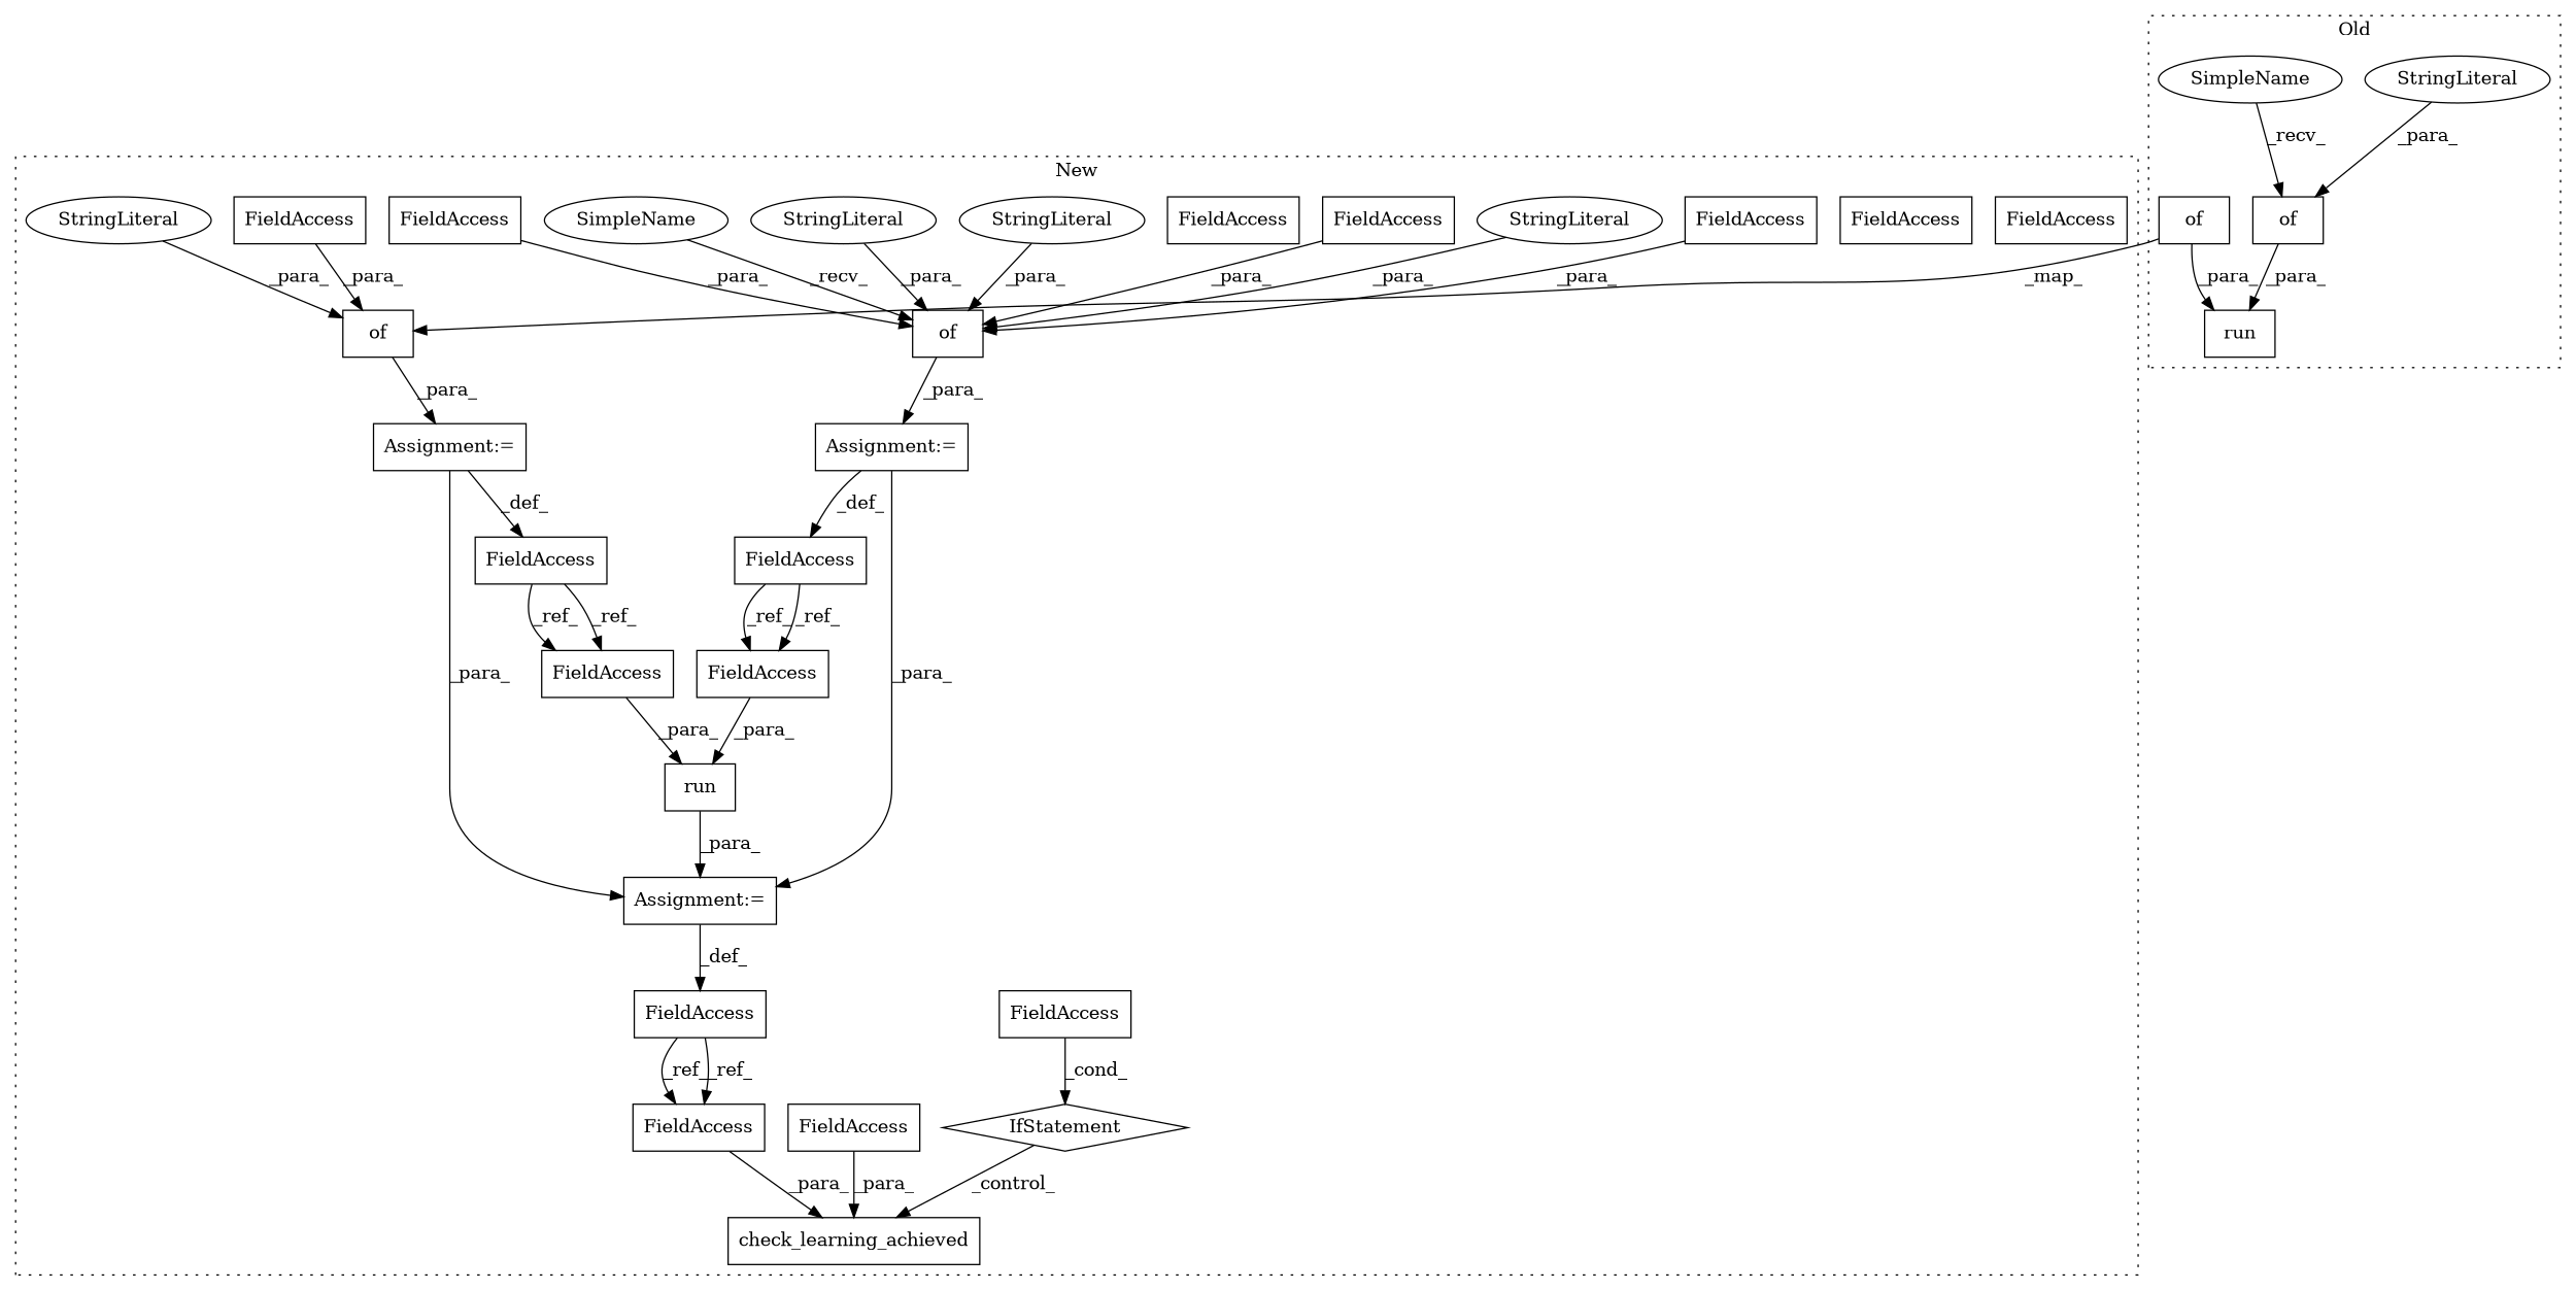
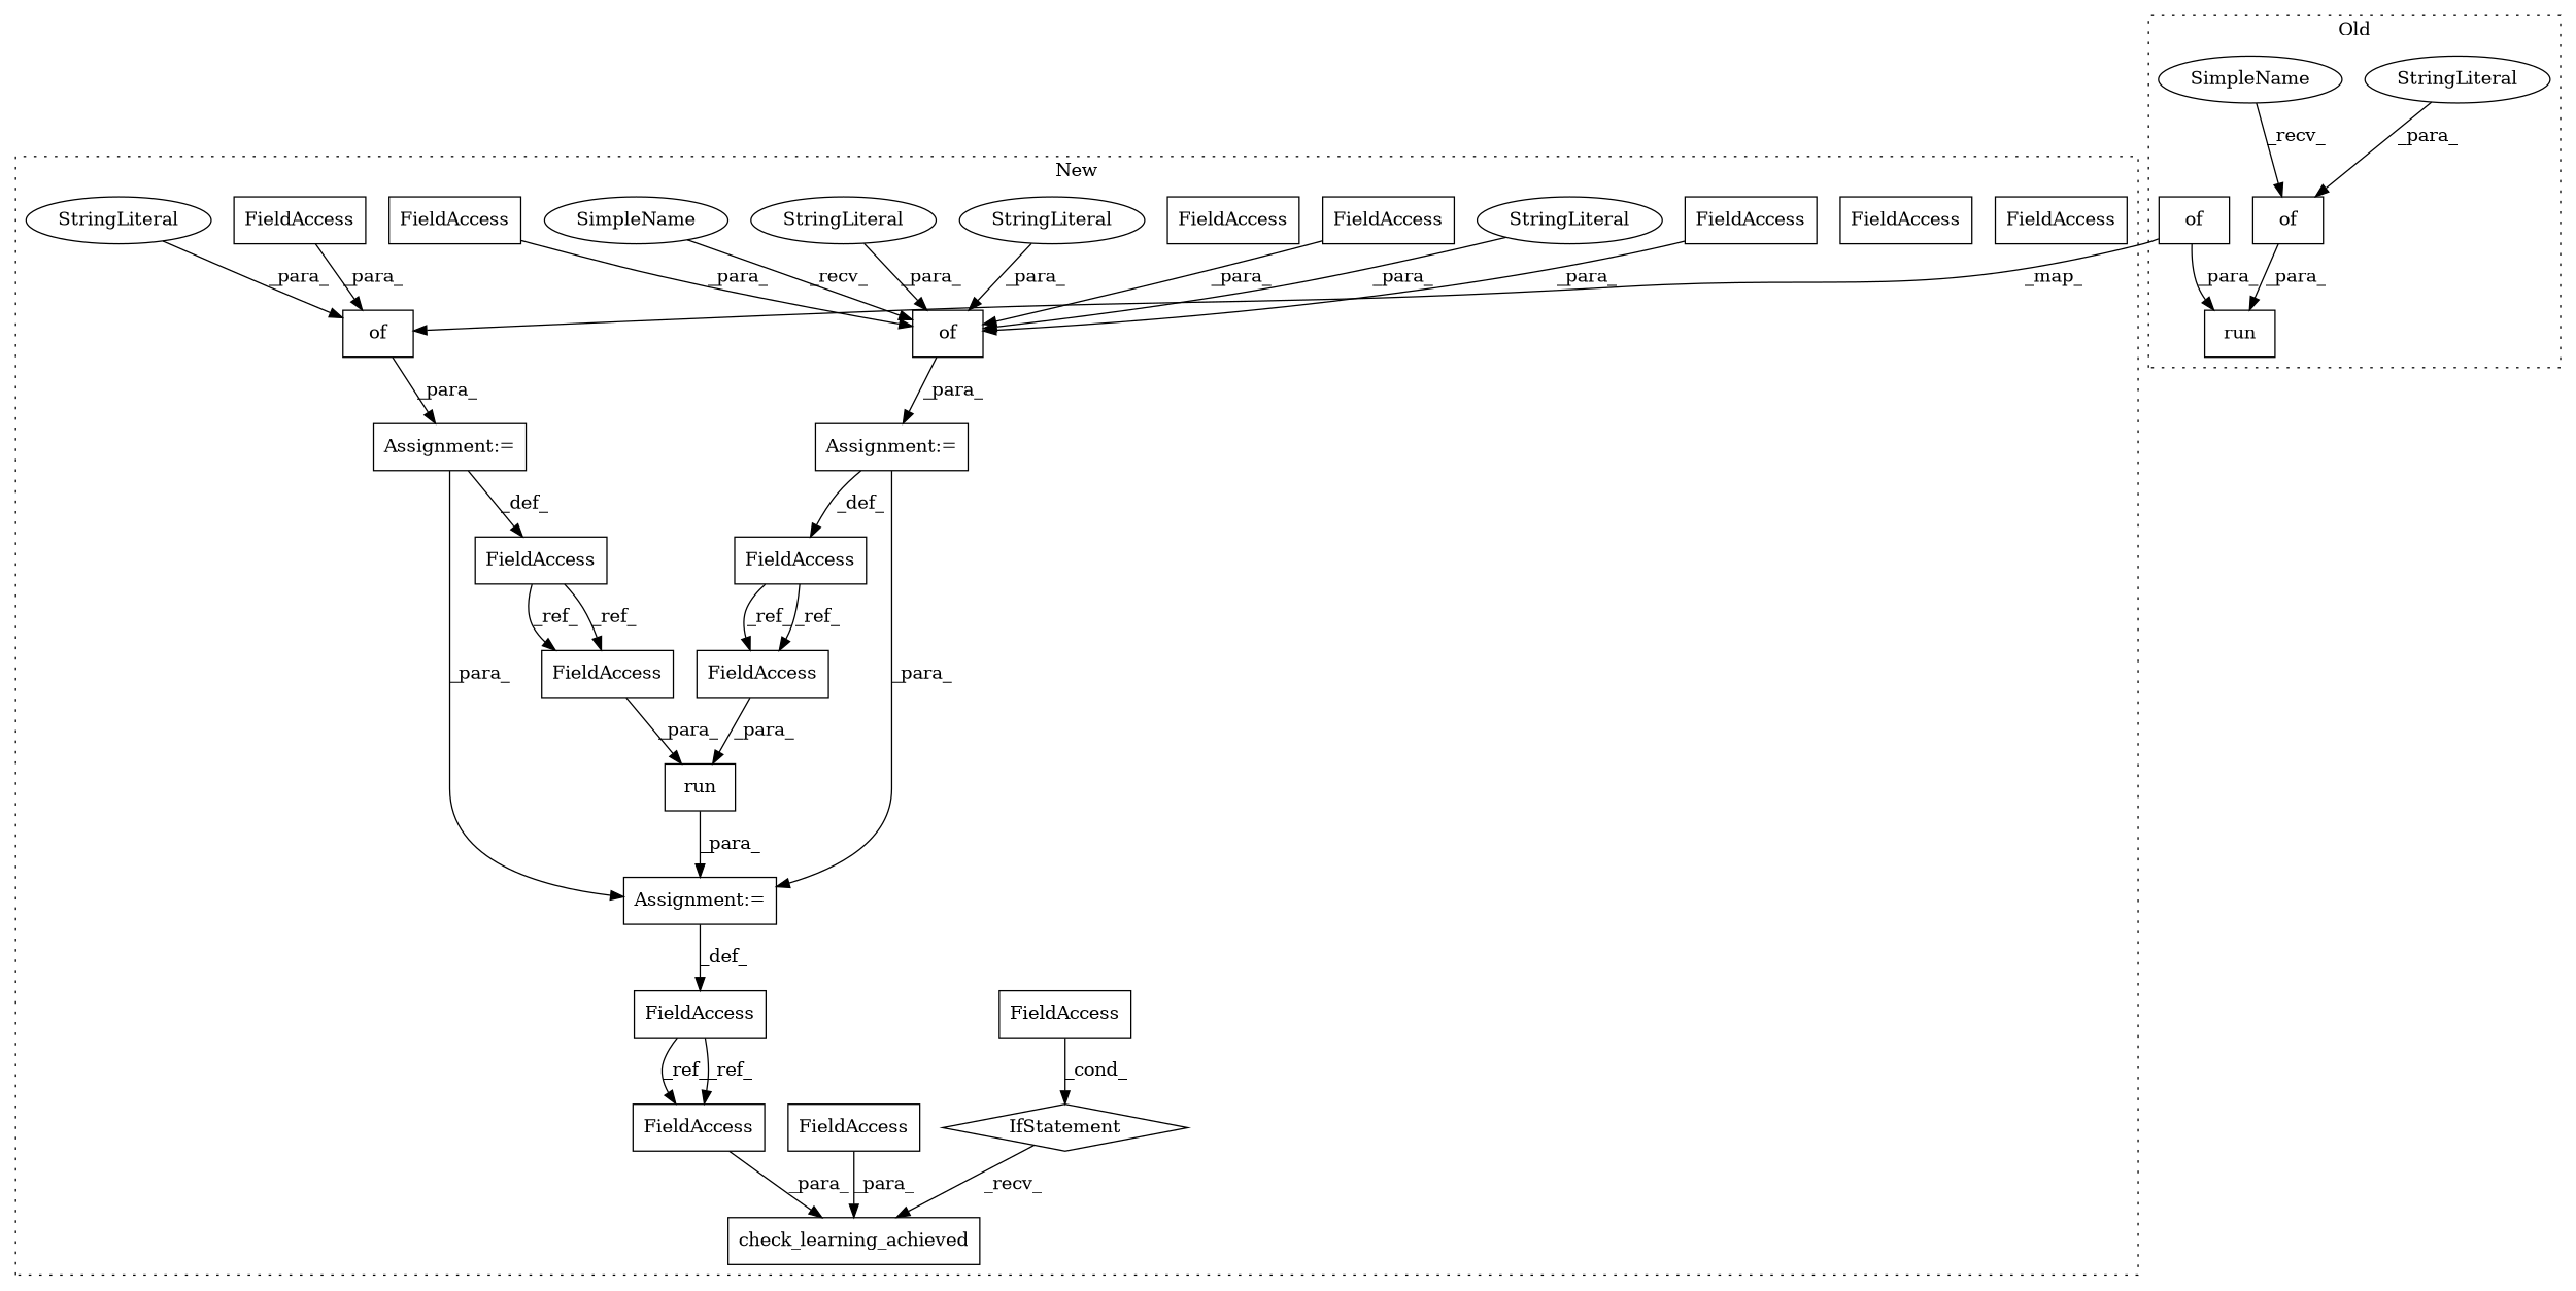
  digraph {
    node [a=22 l=4 s=3317 shape=box]
    n1 [a=32 l="4,1" label=run s="3312,3856"]
    n2 [a=32 l="3,1" label=of s="3326,3383"]
    n3 [a=45 l=17 label=StringLiteral s=3329 shape=ellipse]
    n4 [a=32 l="3,1" label=of s="3389,3855"]
    n5 [a=42 l=3 label=SimpleName s=3322 shape=ellipse]
    n6 [a=32 l="24,1" label=check_learning_achieved s="3293,3341"]
    n7 [l=7 label=FieldAccess s=3222]
    n8 [label=FieldAccess s=3269]
    n9 [l=7 label=FieldAccess]
    n10 [label=FieldAccess s=3325]
    n11 [a=32 l="3,1" label=of s="3097,3213"]
    n12 [label=FieldAccess s=3088]
    n13 [label=FieldAccess s=3252]
    n14 [label=FieldAccess s=3121]
    n15 [label=FieldAccess s=3197]
    n16 [label=FieldAccess s=3155]
    n17 [a=25 l="4,2" label=IfStatement s="3265,3281" shape=diamond]
    n18 [a=32 l="4,1" label=run s="3235,3256"]
    n19 [l=6 label=FieldAccess s=3245]
    n20 [a=7 l=1 label="Assignment:=" s=3229]
    n21 [a=7 l=1 label="Assignment:=" s=3092]
    n22 [a=45 l=21 label=StringLiteral s=3175 shape=ellipse]
    n23 [a=45 l=20 label=StringLiteral s=3100 shape=ellipse]
    n24 [a=45 l=17 label=StringLiteral s=3137 shape=ellipse]
    n25 [a=32 l="3,1" label=of s="2588,3079"]
    n26 [l=6 label=FieldAccess s=2577]
    n27 [a=7 l=1 label="Assignment:=" s=2583]
    n28 [label=FieldAccess s=3069]
    n29 [a=45 l=13 label=StringLiteral s=3055 shape=ellipse]
    n30 [label=FieldAccess s=3252]
    n31 [l=6 label=FieldAccess s=3245]
    n32 [a=42 l=3 label=SimpleName s=3093 shape=ellipse]
    n33 [l=7 label=FieldAccess]
    subgraph cluster_1 {
      label=Old
      style=dotted
      n1
      n2
      n3
      n4
      n5
    }
    subgraph cluster_2 {
      label=New
      style=dotted
      n6
      n7
      n8
      n9
      n10
      n11
      n12
      n13
      n14
      n15
      n16
      n17
      n18
      n19
      n20
      n21
      n22
      n23
      n24
      n25
      n26
      n27
      n28
      n29
      n30
      n31
      n32
      n33
    }
    n2 -> n1 [label=_para_]
    n3 -> n2 [label=_para_]
    n4 -> n1 [label=_para_]
    n4 -> n25 [label=_map_]
    n5 -> n2 [label=_recv_]
    n7 -> n33 [label=_ref_]
    n7 -> n33 [label=_ref_]
    n8 -> n17 [label=_cond_]
    n10 -> n6 [label=_para_]
    n11 -> n21 [label=_para_]
    n12 -> n30 [label=_ref_]
    n12 -> n30 [label=_ref_]
    n14 -> n11 [label=_para_]
    n15 -> n11 [label=_para_]
    n16 -> n11 [label=_para_]
-   n17 -> n6 [label=_control_]
+   n17 -> n6 [label=_recv_]
    n18 -> n20 [label=_para_]
    n20 -> n7 [label=_def_]
    n21 -> n12 [label=_def_]
    n21 -> n20 [label=_para_]
    n22 -> n11 [label=_para_]
    n23 -> n11 [label=_para_]
    n24 -> n11 [label=_para_]
    n25 -> n27 [label=_para_]
    n26 -> n31 [label=_ref_]
    n26 -> n31 [label=_ref_]
    n27 -> n20 [label=_para_]
    n27 -> n26 [label=_def_]
    n28 -> n25 [label=_para_]
    n29 -> n25 [label=_para_]
    n30 -> n18 [label=_para_]
    n31 -> n18 [label=_para_]
    n32 -> n11 [label=_recv_]
    n33 -> n6 [label=_para_]
  }
